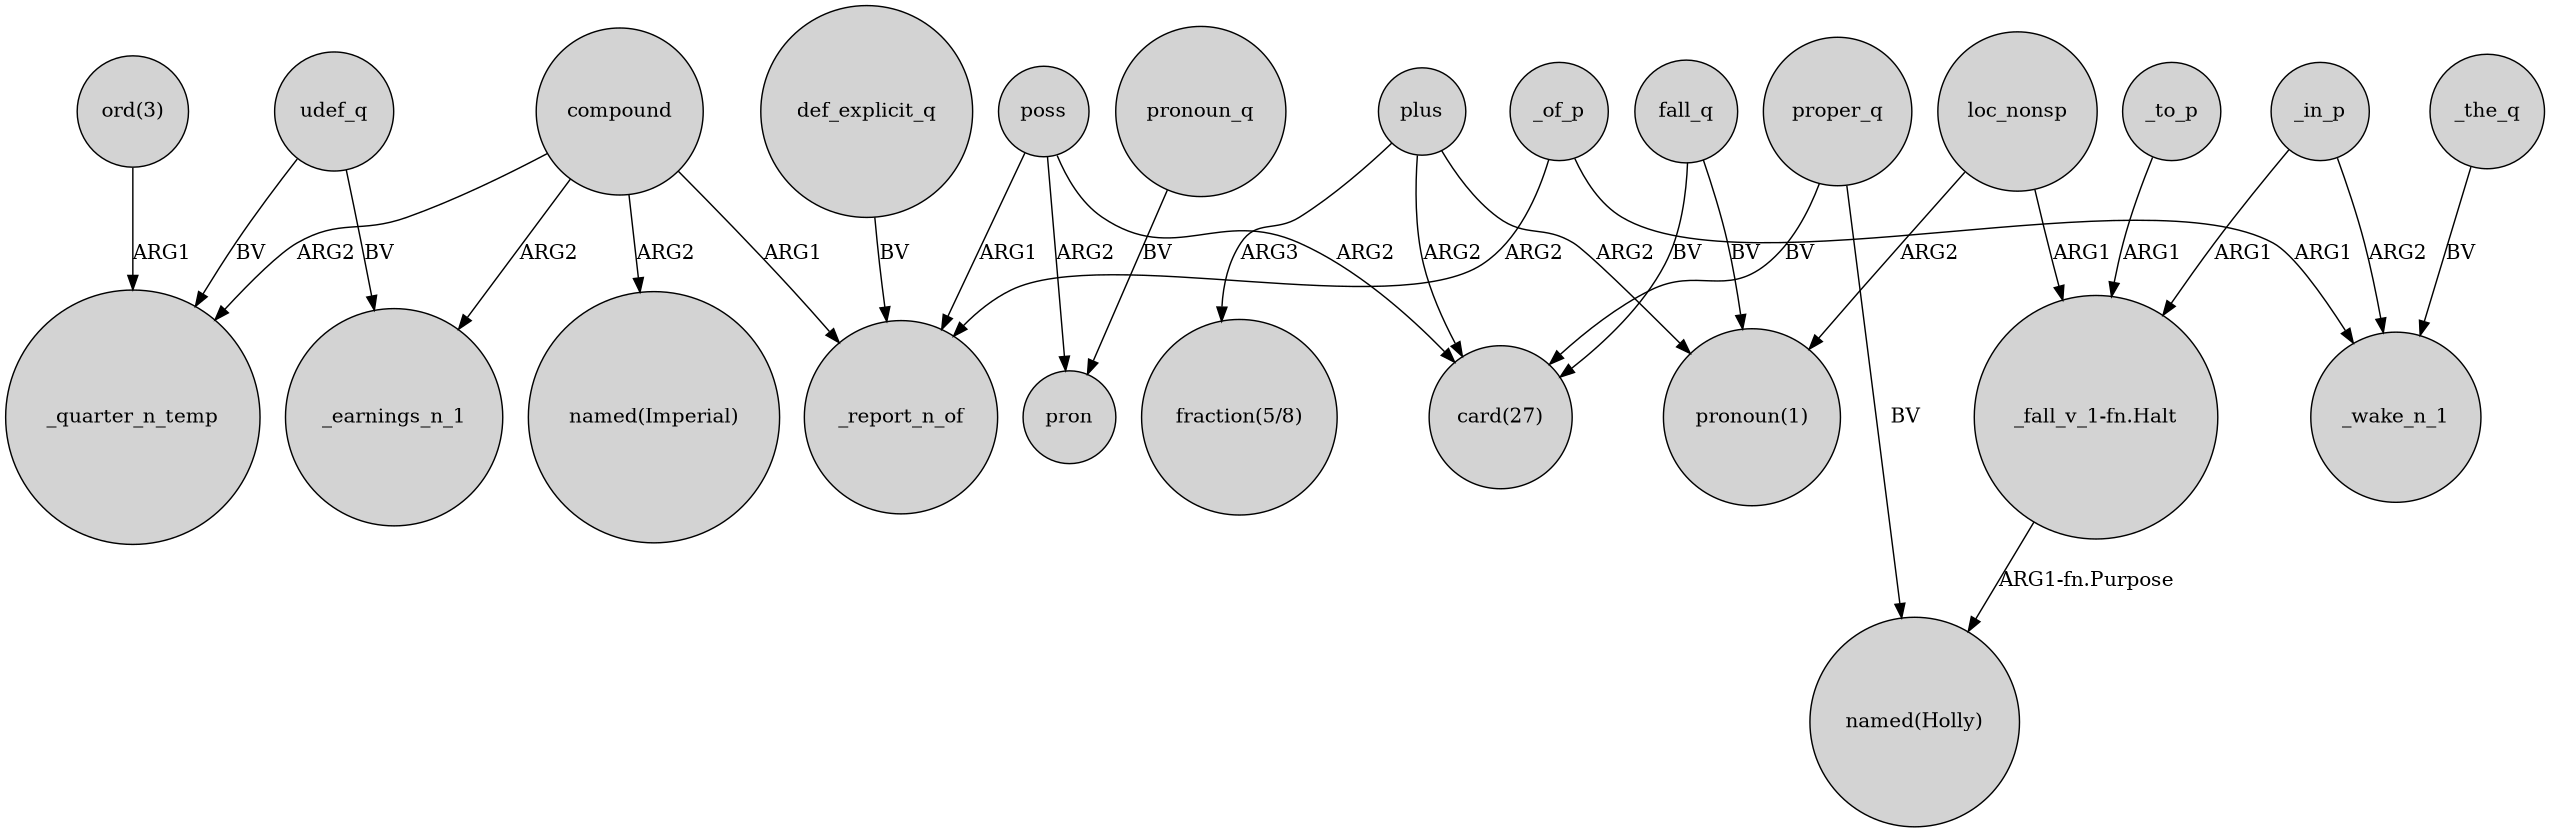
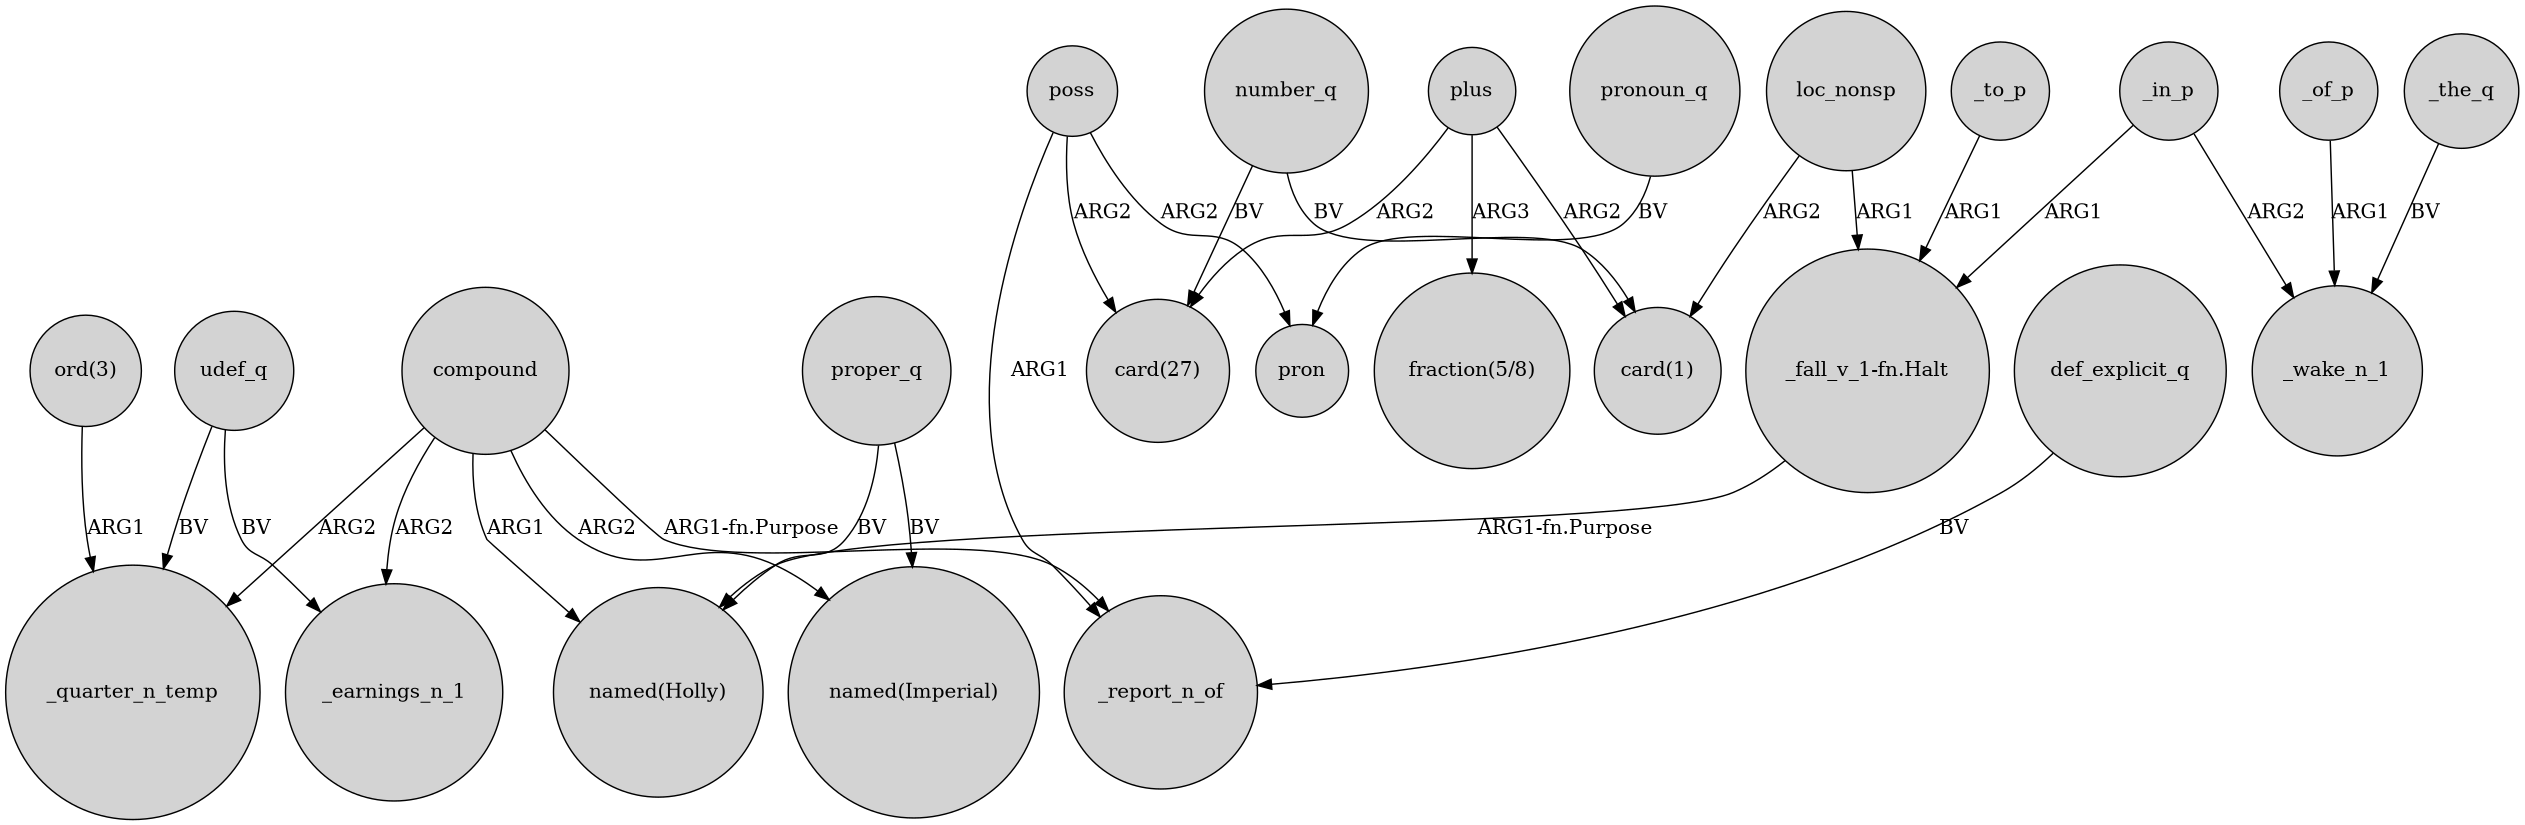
  digraph {
    node [shape=circle style=filled]
    "ord(3)"
    _quarter_n_temp
-   number_q [label=fall_q]
-   "card(1)" [label="pronoun(1)"]
+   number_q
+   "card(1)"
    "card(27)"
    poss
    _report_n_of
    pron
    plus
    "fraction(5/8)"
    loc_nonsp
    "_fall_v_1-fn.Halt"
    "named(Holly)"
    _to_p
    pronoun_q
    compound
    _earnings_n_1
    "named(Imperial)"
    udef_q
    proper_q
    _of_p
    _wake_n_1
    _in_p
    _the_q
    def_explicit_q
    "ord(3)" -> _quarter_n_temp [label=ARG1]
    number_q -> "card(1)" [label=BV]
    number_q -> "card(27)" [label=BV]
    poss -> "card(27)" [label=ARG2]
    poss -> _report_n_of [label=ARG1]
    poss -> pron [label=ARG2]
    plus -> "card(1)" [label=ARG2]
    plus -> "card(27)" [label=ARG2]
    plus -> "fraction(5/8)" [label=ARG3]
    loc_nonsp -> "card(1)" [label=ARG2]
    loc_nonsp -> "_fall_v_1-fn.Halt" [label=ARG1]
    "_fall_v_1-fn.Halt" -> "named(Holly)" [label="ARG1-fn.Purpose"]
    _to_p -> "_fall_v_1-fn.Halt" [label=ARG1]
    pronoun_q -> pron [label=BV]
    compound -> _quarter_n_temp [label=ARG2]
-   compound -> _report_n_of [label=ARG1]
+   compound -> _report_n_of [label="ARG1-fn.Purpose"]
+   compound -> "named(Holly)" [label=ARG1]
    compound -> _earnings_n_1 [label=ARG2]
    compound -> "named(Imperial)" [label=ARG2]
    udef_q -> _quarter_n_temp [label=BV]
    udef_q -> _earnings_n_1 [label=BV]
    proper_q -> "named(Holly)" [label=BV]
-   proper_q -> "card(27)" [label=BV]
-   _of_p -> _report_n_of [label=ARG2]
+   proper_q -> "named(Imperial)" [label=BV]
    _of_p -> _wake_n_1 [label=ARG1]
    _in_p -> "_fall_v_1-fn.Halt" [label=ARG1]
    _in_p -> _wake_n_1 [label=ARG2]
    _the_q -> _wake_n_1 [label=BV]
    def_explicit_q -> _report_n_of [label=BV]
  }
